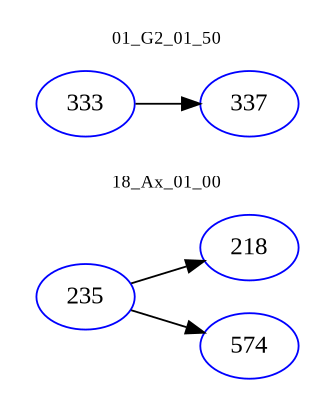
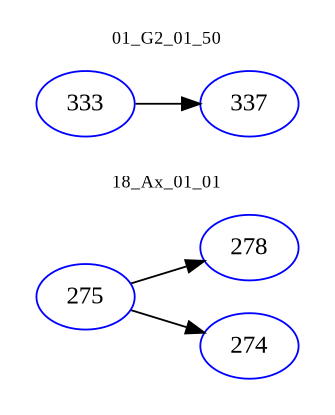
  digraph {
    fontname="Liberation Serif"
    rankdir=LR
    node [color=blue fontname="Liberation Serif"]
    edge [color=black fontname="Liberation Serif"]
-   n1 [label=235]
-   n2 [label=574]
-   n3 [label=218]
+   n1 [label=275]
+   n2 [label=274]
+   n3 [label=278]
    n4 [label=333]
    n5 [label=337]
    subgraph cluster_1 {
      color=white
      fontsize=10
-     label="18_Ax_01_00"
+     label="18_Ax_01_01"
      n1
      n2
      n3
    }
    subgraph cluster_2 {
      color=white
      fontsize=10
      label="01_G2_01_50"
      n4
      n5
    }
    n1 -> n2
    n1 -> n3
    n4 -> n5
  }
